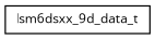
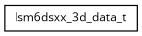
  digraph {
    rankdir=TB
    fontname="Open Sans"
-   n1 [color=black fillcolor=white fontname="Open Sans" fontsize=10 height=0.2 label=lsm6dsxx_9d_data_t shape=record style=filled width=0.4]
+   n1 [color=black fillcolor=white fontname="Open Sans" fontsize=10 height=0.2 label=lsm6dsxx_3d_data_t shape=record style=filled width=0.4]
  }
